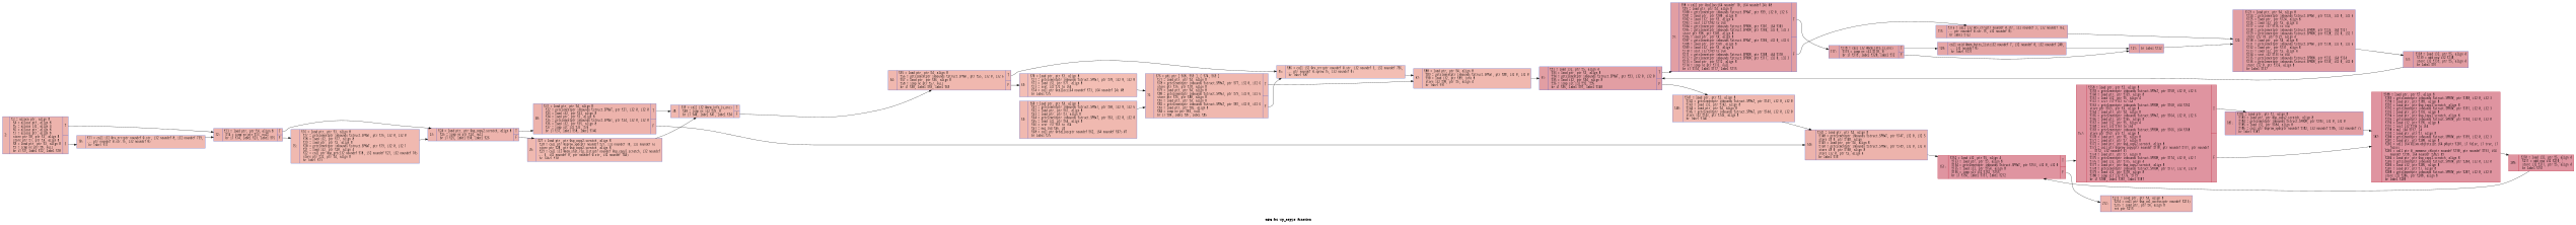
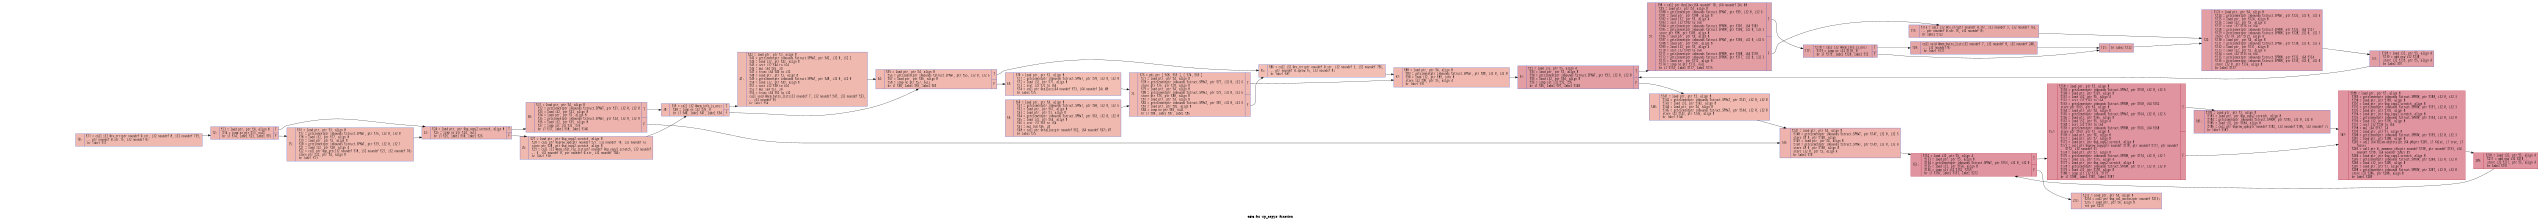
  digraph {
    label="CFG for 'sp_copy2' function"
    rankdir=LR
    node [color="#3d50c3ff" fillcolor="#d6524470" fontname=Courier shape=record style=filled]
-   n1 [label="{2:\l|  %3 = alloca ptr, align 8\l  %4 = alloca ptr, align 8\l  %5 = alloca i32, align 4\l  %6 = alloca ptr, align 8\l  %7 = alloca ptr, align 8\l  store ptr %0, ptr %3, align 8\l  store ptr %1, ptr %4, align 8\l  %8 = load ptr, ptr %3, align 8\l  %9 = icmp ne ptr %8, null\l  br i1 %9, label %12, label %10\l|{<s0>T|<s1>F}}"]
    n2 [label="{12:\l|  %13 = load ptr, ptr %4, align 8\l  %14 = icmp ne ptr %13, null\l  br i1 %14, label %23, label %15\l|{<s0>T|<s1>F}}"]
    n3 [fillcolor="#de614d70" label="{10:\l|  %11 = call i32 @ev_err(ptr noundef @.str, i32 noundef 8, i32 noundef 739,\l... ptr noundef @.str.15, i32 noundef 0)\l  br label %12\l}"]
    n4 [label="{23:\l|  %24 = load ptr, ptr @sp_copy2.scratch, align 8\l  %25 = icmp ne ptr %24, null\l  br i1 %25, label %30, label %26\l|{<s0>T|<s1>F}}"]
    n5 [fillcolor="#de614d70" label="{15:\l|  %16 = load ptr, ptr %3, align 8\l  %17 = getelementptr inbounds %struct.SPMAT, ptr %16, i32 0, i32 0\l  %18 = load i32, ptr %17, align 8\l  %19 = load ptr, ptr %3, align 8\l  %20 = getelementptr inbounds %struct.SPMAT, ptr %19, i32 0, i32 1\l  %21 = load i32, ptr %20, align 4\l  %22 = call ptr @sp_get(i32 noundef %18, i32 noundef %21, i32 noundef 10)\l  store ptr %22, ptr %4, align 8\l  br label %23\l}"]
    n6 [label="{30:\l|  %31 = load ptr, ptr %4, align 8\l  %32 = getelementptr inbounds %struct.SPMAT, ptr %31, i32 0, i32 0\l  %33 = load i32, ptr %32, align 8\l  %34 = load ptr, ptr %3, align 8\l  %35 = getelementptr inbounds %struct.SPMAT, ptr %34, i32 0, i32 0\l  %36 = load i32, ptr %35, align 8\l  %37 = icmp slt i32 %33, %36\l  br i1 %37, label %38, label %146\l|{<s0>T|<s1>F}}"]
    n7 [fillcolor="#de614d70" label="{26:\l|  %27 = load ptr, ptr @sp_copy2.scratch, align 8\l  %28 = call ptr @sprow_xpd(ptr noundef %27, i32 noundef 10, i32 noundef 6)\l  store ptr %28, ptr @sp_copy2.scratch, align 8\l  %29 = call i32 @mem_stat_reg_list(ptr noundef @sp_copy2.scratch, i32 noundef\l... 6, i32 noundef 0, ptr noundef @.str, i32 noundef 744)\l  br label %30\l}"]
    n8 [fillcolor="#dc5d4a70" label="{38:\l|  %39 = call i32 @mem_info_is_on()\l  %40 = icmp ne i32 %39, 0\l  br i1 %40, label %41, label %54\l|{<s0>T|<s1>F}}"]
    n9 [label="{146:\l|  %147 = load ptr, ptr %4, align 8\l  %148 = getelementptr inbounds %struct.SPMAT, ptr %147, i32 0, i32 5\l  store i8 0, ptr %148, align 1\l  %149 = load ptr, ptr %4, align 8\l  %150 = getelementptr inbounds %struct.SPMAT, ptr %149, i32 0, i32 4\l  store i8 0, ptr %150, align 8\l  store i32 0, ptr %5, align 4\l  br label %151\l}"]
+   n10 [fillcolor="#de614d70" label="{41:\l|  %42 = load ptr, ptr %3, align 8\l  %43 = getelementptr inbounds %struct.SPMAT, ptr %42, i32 0, i32 2\l  %44 = load i32, ptr %43, align 8\l  %45 = sext i32 %44 to i64\l  %46 = mul i64 %45, 24\l  %47 = trunc i64 %46 to i32\l  %48 = load ptr, ptr %3, align 8\l  %49 = getelementptr inbounds %struct.SPMAT, ptr %48, i32 0, i32 0\l  %50 = load i32, ptr %49, align 8\l  %51 = sext i32 %50 to i64\l  %52 = mul i64 %51, 24\l  %53 = trunc i64 %52 to i32\l  call void @mem_bytes_list(i32 noundef 7, i32 noundef %47, i32 noundef %53,\l... i32 noundef 0)\l  br label %54\l}"]
    n11 [fillcolor="#dc5d4a70" label="{54:\l|  %55 = load ptr, ptr %4, align 8\l  %56 = getelementptr inbounds %struct.SPMAT, ptr %55, i32 0, i32 6\l  %57 = load ptr, ptr %56, align 8\l  %58 = icmp ne ptr %57, null\l  br i1 %58, label %59, label %69\l|{<s0>T|<s1>F}}"]
    n12 [color="#b70d28ff" fillcolor="#b70d2870" label="{151:\l|  %152 = load i32, ptr %5, align 4\l  %153 = load ptr, ptr %3, align 8\l  %154 = getelementptr inbounds %struct.SPMAT, ptr %153, i32 0, i32 0\l  %155 = load i32, ptr %154, align 8\l  %156 = icmp slt i32 %152, %155\l  br i1 %156, label %157, label %212\l|{<s0>T|<s1>F}}"]
    n13 [fillcolor="#e36c5570" label="{69:\l|  %70 = load ptr, ptr %3, align 8\l  %71 = getelementptr inbounds %struct.SPMAT, ptr %70, i32 0, i32 0\l  %72 = load i32, ptr %71, align 8\l  %73 = sext i32 %72 to i64\l  %74 = call ptr @calloc(i64 noundef %73, i64 noundef 24) #8\l  br label %75\l}"]
    n14 [fillcolor="#e36c5570" label="{85:\l|  %86 = call i32 @ev_err(ptr noundef @.str, i32 noundef 3, i32 noundef 756,\l... ptr noundef @.sprow.15, i32 noundef 0)\l  br label %87\l}"]
    n15 [color="#b70d28ff" fillcolor="#b70d2870" label="{157:\l|  %158 = load ptr, ptr %3, align 8\l  %159 = getelementptr inbounds %struct.SPMAT, ptr %158, i32 0, i32 6\l  %160 = load ptr, ptr %159, align 8\l  %161 = load i32, ptr %5, align 4\l  %162 = sext i32 %161 to i64\l  %163 = getelementptr inbounds %struct.SPROW, ptr %160, i64 %162\l  store ptr %163, ptr %6, align 8\l  %164 = load ptr, ptr %4, align 8\l  %165 = getelementptr inbounds %struct.SPMAT, ptr %164, i32 0, i32 6\l  %166 = load ptr, ptr %165, align 8\l  %167 = load i32, ptr %5, align 4\l  %168 = sext i32 %167 to i64\l  %169 = getelementptr inbounds %struct.SPROW, ptr %166, i64 %168\l  store ptr %169, ptr %7, align 8\l  %170 = load ptr, ptr %6, align 8\l  %171 = load ptr, ptr %7, align 8\l  %172 = load ptr, ptr @sp_copy2.scratch, align 8\l  %173 = call ptr @sprow_copy(ptr noundef %170, ptr noundef %171, ptr noundef\l... %172, i32 noundef 6)\l  %174 = load ptr, ptr %7, align 8\l  %175 = getelementptr inbounds %struct.SPROW, ptr %174, i32 0, i32 1\l  %176 = load i32, ptr %175, align 4\l  %177 = load ptr, ptr @sp_copy2.scratch, align 8\l  %178 = getelementptr inbounds %struct.SPROW, ptr %177, i32 0, i32 0\l  %179 = load i32, ptr %178, align 8\l  %180 = icmp slt i32 %176, %179\l  br i1 %180, label %181, label %187\l|{<s0>T|<s1>F}}"]
    n16 [label="{212:\l|  %213 = load ptr, ptr %4, align 8\l  %214 = call ptr @sp_col_access(ptr noundef %213)\l  %215 = load ptr, ptr %4, align 8\l  ret ptr %215\l}"]
    n17 [fillcolor="#de614d70" label="{59:\l|  %60 = load ptr, ptr %4, align 8\l  %61 = getelementptr inbounds %struct.SPMAT, ptr %60, i32 0, i32 6\l  %62 = load ptr, ptr %61, align 8\l  %63 = load ptr, ptr %3, align 8\l  %64 = getelementptr inbounds %struct.SPMAT, ptr %63, i32 0, i32 0\l  %65 = load i32, ptr %64, align 8\l  %66 = sext i32 %65 to i64\l  %67 = mul i64 %66, 24\l  %68 = call ptr @realloc(ptr noundef %62, i64 noundef %67) #7\l  br label %75\l}"]
    n18 [fillcolor="#dc5d4a70" label="{75:\l|  %76 = phi ptr [ %68, %59 ], [ %74, %69 ]\l  %77 = load ptr, ptr %4, align 8\l  %78 = getelementptr inbounds %struct.SPMAT, ptr %77, i32 0, i32 6\l  store ptr %76, ptr %78, align 8\l  %79 = load ptr, ptr %4, align 8\l  %80 = getelementptr inbounds %struct.SPMAT, ptr %79, i32 0, i32 6\l  store ptr %76, ptr %80, align 8\l  %81 = load ptr, ptr %4, align 8\l  %82 = getelementptr inbounds %struct.SPMAT, ptr %81, i32 0, i32 6\l  %83 = load ptr, ptr %82, align 8\l  %84 = icmp ne ptr %83, null\l  br i1 %84, label %87, label %85\l|{<s0>T|<s1>F}}"]
    n19 [fillcolor="#dc5d4a70" label="{87:\l|  %88 = load ptr, ptr %4, align 8\l  %89 = getelementptr inbounds %struct.SPMAT, ptr %88, i32 0, i32 0\l  %90 = load i32, ptr %89, info 8\l  store i32 %90, ptr %5, align 4\l  br label %91\l}"]
    n20 [fillcolor="#be242e70" label="{91:\l|  %92 = load i32, ptr %5, align 4\l  %93 = load ptr, ptr %3, align 8\l  %94 = getelementptr inbounds %struct.SPMAT, ptr %93, i32 0, i32 0\l  %95 = load i32, ptr %94, align 8\l  %96 = icmp slt i32 %92, %95\l  br i1 %96, label %97, label %140\l|{<s0>T|<s1>F}}"]
    n21 [fillcolor="#be242e70" label="{97:\l|  %98 = call ptr @calloc(i64 noundef 10, i64 noundef 24) #8\l  %99 = load ptr, ptr %4, align 8\l  %100 = getelementptr inbounds %struct.SPMAT, ptr %99, i32 0, i32 6\l  %101 = load ptr, ptr %100, align 8\l  %102 = load i32, ptr %5, align 4\l  %103 = sext i32 %102 to i64\l  %104 = getelementptr inbounds %struct.SPROW, ptr %101, i64 %103\l  %105 = getelementptr inbounds %struct.SPROW, ptr %104, i32 0, i32 3\l  store ptr %98, ptr %105, align 8\l  %106 = load ptr, ptr %4, align 8\l  %107 = getelementptr inbounds %struct.SPMAT, ptr %106, i32 0, i32 6\l  %108 = load ptr, ptr %107, align 8\l  %109 = load i32, ptr %5, align 4\l  %110 = sext i32 %109 to i64\l  %111 = getelementptr inbounds %struct.SPROW, ptr %108, i64 %110\l  %112 = getelementptr inbounds %struct.SPROW, ptr %111, i32 0, i32 3\l  %113 = load ptr, ptr %112, align 8\l  %114 = icmp ne ptr %113, null\l  br i1 %114, label %117, label %115\l|{<s0>T|<s1>F}}"]
    n22 [fillcolor="#dc5d4a70" label="{140:\l|  %141 = load ptr, ptr %3, align 8\l  %142 = getelementptr inbounds %struct.SPMAT, ptr %141, i32 0, i32 0\l  %143 = load i32, ptr %142, align 8\l  %144 = load ptr, ptr %4, align 8\l  %145 = getelementptr inbounds %struct.SPMAT, ptr %144, i32 0, i32 0\l  store i32 %143, ptr %145, align 8\l  br label %146\l}"]
    n23 [fillcolor="#c32e3170" label="{117:\l|  %118 = call i32 @mem_info_is_on()\l  %119 = icmp ne i32 %118, 0\l  br i1 %119, label %120, label %121\l|{<s0>T|<s1>F}}"]
    n24 [fillcolor="#ca3b3770" label="{115:\l|  %116 = call i32 @ev_err(ptr noundef @.str, i32 noundef 3, i32 noundef 762,\l... ptr noundef @.str.15, i32 noundef 0)\l  br label %122\l}"]
    n25 [fillcolor="#c5333470" label="{120:\l|  call void @mem_bytes_list(i32 noundef 7, i32 noundef 0, i32 noundef 240,\l... i32 noundef 0)\l  br label %121\l}"]
    n26 [fillcolor="#c32e3170" label="{121:\l|  br label %122\l}"]
    n27 [fillcolor="#be242e70" label="{122:\l|  %123 = load ptr, ptr %4, align 8\l  %124 = getelementptr inbounds %struct.SPMAT, ptr %123, i32 0, i32 6\l  %125 = load ptr, ptr %124, align 8\l  %126 = load i32, ptr %5, align 4\l  %127 = sext i32 %126 to i64\l  %128 = getelementptr inbounds %struct.SPROW, ptr %125, i64 %127\l  %129 = getelementptr inbounds %struct.SPROW, ptr %128, i32 0, i32 1\l  store i32 10, ptr %129, align 4\l  %130 = load ptr, ptr %4, align 8\l  %131 = getelementptr inbounds %struct.SPMAT, ptr %130, i32 0, i32 6\l  %132 = load ptr, ptr %131, align 8\l  %133 = load i32, ptr %5, align 4\l  %134 = sext i32 %133 to i64\l  %135 = getelementptr inbounds %struct.SPROW, ptr %132, i64 %134\l  %136 = getelementptr inbounds %struct.SPROW, ptr %135, i32 0, i32 0\l  store i32 0, ptr %136, align 8\l  br label %137\l}"]
    n28 [fillcolor="#be242e70" label="{137:\l|  %138 = load i32, ptr %5, align 4\l  %139 = add nsw i32 %138, 1\l  store i32 %139, ptr %5, align 4\l  br label %91\l}"]
    n29 [fillcolor="#be242e70" label="{181:\l|  %182 = load ptr, ptr %7, align 8\l  %183 = load ptr, ptr @sp_copy2.scratch, align 8\l  %184 = getelementptr inbounds %struct.SPROW, ptr %183, i32 0, i32 0\l  %185 = load i32, ptr %184, align 8\l  %186 = call ptr @sprow_xpd(ptr noundef %182, i32 noundef %185, i32 noundef 7)\l  br label %187\l}"]
    n30 [color="#b70d28ff" fillcolor="#b70d2870" label="{187:\l|  %188 = load ptr, ptr %7, align 8\l  %189 = getelementptr inbounds %struct.SPROW, ptr %188, i32 0, i32 3\l  %190 = load ptr, ptr %189, align 8\l  %191 = load ptr, ptr @sp_copy2.scratch, align 8\l  %192 = getelementptr inbounds %struct.SPROW, ptr %191, i32 0, i32 3\l  %193 = load ptr, ptr %192, align 8\l  %194 = load ptr, ptr @sp_copy2.scratch, align 8\l  %195 = getelementptr inbounds %struct.SPROW, ptr %194, i32 0, i32 0\l  %196 = load i32, ptr %195, align 8\l  %197 = sext i32 %196 to i64\l  %198 = mul i64 %197, 24\l  %199 = load ptr, ptr %7, align 8\l  %200 = getelementptr inbounds %struct.SPROW, ptr %199, i32 0, i32 3\l  %201 = load ptr, ptr %200, align 8\l  %202 = call i64 @llvm.objectsize.i64.p0(ptr %201, i1 false, i1 true, i1\l... false)\l  %203 = call ptr @__memmove_chk(ptr noundef %190, ptr noundef %193, i64\l... noundef %198, i64 noundef %202) #9\l  %204 = load ptr, ptr @sp_copy2.scratch, align 8\l  %205 = getelementptr inbounds %struct.SPROW, ptr %204, i32 0, i32 0\l  %206 = load i32, ptr %205, align 8\l  %207 = load ptr, ptr %7, align 8\l  %208 = getelementptr inbounds %struct.SPROW, ptr %207, i32 0, i32 0\l  store i32 %206, ptr %208, align 8\l  br label %209\l}"]
    n31 [color="#b70d28ff" fillcolor="#b70d2870" label="{209:\l|  %210 = load i32, ptr %5, align 4\l  %211 = add nsw i32 %210, 1\l  store i32 %211, ptr %5, align 4\l  br label %151\l}"]
-   n1 -> n2 [tailport=s0]
-   n1 -> n3 [tailport=s1]
    n2 -> n4 [tailport=s0]
    n2 -> n5 [tailport=s1]
    n3 -> n2
    n4 -> n6 [tailport=s0]
    n4 -> n7 [tailport=s1]
    n5 -> n4
    n6 -> n8 [tailport=s0]
    n6 -> n9 [tailport=s1]
    n7 -> n8
+   n8 -> n10 [tailport=s0]
    n8 -> n11 [tailport=s1]
    n9 -> n12
+   n10 -> n11
    n11 -> n13 [tailport=s1]
    n11 -> n14 [tailport=s0]
    n12 -> n15 [tailport=s0]
    n12 -> n16 [tailport=s1]
    n13 -> n18
    n14 -> n19
    n15 -> n29 [tailport=s0]
    n15 -> n30 [tailport=s1]
    n17 -> n18
    n18 -> n14 [tailport=s1]
    n18 -> n19 [tailport=s0]
    n19 -> n20
    n20 -> n21 [tailport=s0]
    n20 -> n22 [tailport=s1]
    n21 -> n23 [tailport=s0]
    n21 -> n24 [tailport=s1]
    n22 -> n9
    n23 -> n25 [tailport=s0]
    n23 -> n26 [tailport=s1]
    n24 -> n27
    n25 -> n26
    n26 -> n27
    n27 -> n28
    n28 -> n20
    n29 -> n30
    n30 -> n31
    n31 -> n12
  }
